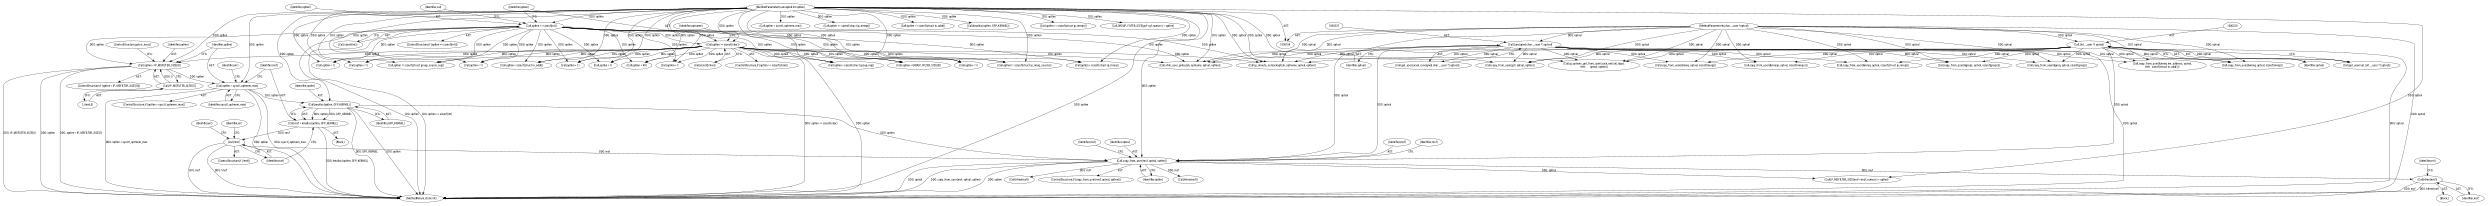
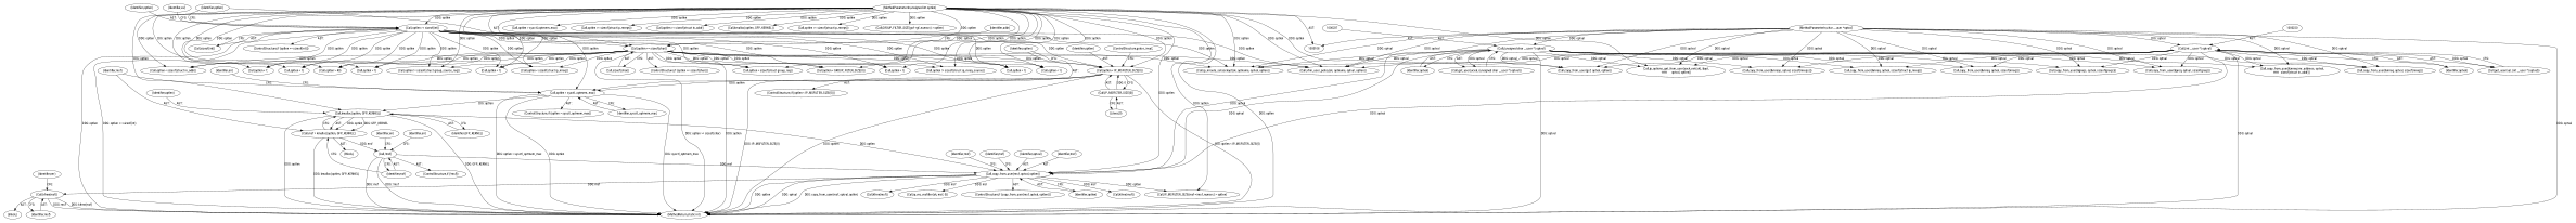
  digraph {
    fontname="Roboto Condensed"
    node [fontname="Roboto Condensed"]
    edge [fontname="Roboto Condensed"]
    n1 [label="(Call,kfree(msf))"]
    n2 [label="(Identifier,msf)"]
    n3 [label="(Block,)"]
    n4 [label="(MethodReturn,static int)"]
    n5 [label="(Call,copy_from_user(msf, optval, optlen))"]
+   n6 [label="(Call,ip_mc_msfilter(sk, msf, 0))"]
    n7 [label="(ControlStructure,if (copy_from_user(msf, optval, optlen)))"]
    n8 [label="(Identifier,optlen)"]
    n9 [label="(Call,kfree(msf))"]
    n10 [label="(Call,IP_MSFILTER_SIZE(msf->imsf_numsrc) > optlen)"]
    n11 [label="(Call,kfree(msf))"]
    n12 [label="(Call,!msf)"]
    n13 [label="(ControlStructure,if (!msf))"]
    n14 [label="(Identifier,msf)"]
    n15 [label="(Call,msf = kmalloc(optlen, GFP_KERNEL))"]
    n16 [label="(Call,kmalloc(optlen, GFP_KERNEL))"]
    n17 [label="(Block,)"]
    n18 [label="(Identifier,GFP_KERNEL)"]
    n19 [label="(Call,optlen > sysctl_optmem_max)"]
    n20 [label="(Identifier,sysctl_optmem_max)"]
    n21 [label="(ControlStructure,if (optlen > sysctl_optmem_max))"]
    n22 [label="(Call,optlen < IP_MSFILTER_SIZE(0))"]
    n23 [label="(Call,IP_MSFILTER_SIZE(0))"]
    n24 [label="(ControlStructure,if (optlen < IP_MSFILTER_SIZE(0)))"]
    n25 [label="(Literal,0)"]
    n26 [label="(Call,optlen >= sizeof(char))"]
    n27 [label="(Call,optlen != sizeof(struct ip_mreq_source))"]
    n28 [label="(Call,optlen < 1)"]
    n29 [label="(Call,optlen > 40)"]
    n30 [label="(Call,optlen < sizeof(struct group_req))"]
    n31 [label="(Call,optlen < 1)"]
    n32 [label="(Call,xfrm_user_policy(sk, optname, optval, optlen))"]
    n33 [label="(Call,optlen < sizeof(struct ip_mreq))"]
    n34 [label="(Call,optlen < 1)"]
    n35 [label="(Call,optlen != sizeof(struct group_source_req))"]
    n36 [label="(Call,optlen < sizeof(struct in_addr))"]
    n37 [label="(Call,ip_mroute_setsockopt(sk, optname, optval, optlen))"]
    n38 [label="(Call,optlen < 1)"]
    n39 [label="(Call,sizeof(char))"]
    n40 [label="(Call,optlen < 1)"]
    n41 [label="(Call,optlen < 1)"]
    n42 [label="(Call,optlen < GROUP_FILTER_SIZE(0))"]
    n43 [label="(Call,optlen < 1)"]
    n44 [label="(ControlStructure,if (optlen >= sizeof(char)))"]
    n45 [label="(Call,optlen >= sizeof(int))"]
    n46 [label="(ControlStructure,if (optlen >= sizeof(int)))"]
    n47 [label="(Call,sizeof(int))"]
    n48 [label="(MethodParameterIn,unsigned int optlen)"]
    n49 [label="(Call,optlen > sysctl_optmem_max)"]
    n50 [label="(Call,optlen >= sizeof(struct ip_mreqn))"]
    n51 [label="(Call,optlen >= sizeof(struct in_addr))"]
    n52 [label="(Call,kmalloc(optlen, GFP_KERNEL))"]
    n53 [label="(Call,ip_options_get_from_user(sock_net(sk), &opt,\n \t\t\t\t\t       optval, optlen))"]
    n54 [label="(Call,copy_from_user(gsf, optval, optlen))"]
    n55 [label="(Call,optlen >= sizeof(struct ip_mreqn))"]
    n56 [label="(Call,GROUP_FILTER_SIZE(gsf->gf_numsrc) > optlen)"]
    1000108
    n58 [label="(Call,(int __user *) optval)"]
    n59 [label="(Call,copy_from_user(&mreqs, optval, sizeof(mreqs)))"]
    n60 [label="(Call,copy_from_user(&greqs, optval, sizeof(greqs)))"]
    n61 [label="(Identifier,optval)"]
    n62 [label="(Call,copy_from_user(&greq, optval, sizeof(greq)))"]
    n63 [label="(Call,copy_from_user(&mreq.imr_address, optval,\n\t\t\t\t\t   sizeof(struct in_addr)))"]
    n64 [label="(Call,copy_from_user(&mreq, optval, sizeof(mreq)))"]
    n65 [label="(Call,get_user(val, (int __user *) optval))"]
    n66 [label="(Call,copy_from_user(&mreq, optval, sizeof(mreq)))"]
    n67 [label="(Call,copy_from_user(&mreq, optval, sizeof(struct ip_mreq)))"]
    n68 [label="(MethodParameterIn,char __user *optval)"]
    n69 [label="(Call,(unsigned char __user *) optval)"]
    n70 [label="(Identifier,optval)"]
    n71 [label="(Call,get_user(ucval, (unsigned char __user *) optval))"]
    n72 [label="(Identifier,optlen)"]
    n73 [label="(Identifier,msf)"]
    n74 [label="(Identifier,val)"]
    n75 [label="(Identifier,optlen)"]
    n76 [label="(Identifier,optlen)"]
    n77 [label="(Identifier,err)"]
    n78 [label="(Identifier,optlen)"]
    n79 [label="(Identifier,msf)"]
-   n80 [label="(Identifier,optname)"]
+   n80 [label="(Identifier,addr)"]
    n81 [label="(ControlStructure,goto e_inval;)"]
    n82 [label="(Identifier,optval)"]
    n83 [label="(Identifier,optlen)"]
    n84 [label="(Identifier,err)"]
    n85 [label="(Identifier,err)"]
    n86 [label="(Identifier,msf)"]
    n87 [label="(Identifier,msf)"]
    n88 [label="(Identifier,err)"]
    1000220
    1000237
    n1 -> n2 [label="CFG: "]
    n1 -> n3 [label="AST: "]
    n1 -> n4 [label="DDG: msf"]
    n1 -> n4 [label="DDG: kfree(msf)"]
    n2 -> n1 [label="AST: "]
    n5 -> n1 [label="DDG: msf"]
    n5 -> n4 [label="DDG: optval"]
    n5 -> n4 [label="DDG: copy_from_user(msf, optval, optlen)"]
    n5 -> n4 [label="DDG: optlen"]
+   n5 -> n6 [label="DDG: msf"]
    n5 -> n7 [label="AST: "]
    n5 -> n8 [label="CFG: "]
    n5 -> n9 [label="DDG: msf"]
    n5 -> n10 [label="DDG: optlen"]
    n5 -> n11 [label="DDG: msf"]
    n8 -> n5 [label="AST: "]
    n12 -> n4 [label="DDG: msf"]
    n12 -> n4 [label="DDG: !msf"]
    n12 -> n5 [label="DDG: msf"]
    n12 -> n13 [label="AST: "]
    n12 -> n14 [label="CFG: "]
    n14 -> n12 [label="AST: "]
    n14 -> n15 [label="CFG: "]
    n15 -> n4 [label="DDG: kmalloc(optlen, GFP_KERNEL)"]
    n15 -> n12 [label="DDG: msf"]
    n15 -> n16 [label="CFG: "]
    n15 -> n17 [label="AST: "]
    n16 -> n4 [label="DDG: GFP_KERNEL"]
    n16 -> n4 [label="DDG: optlen"]
    n16 -> n5 [label="DDG: optlen"]
    n16 -> n15 [label="AST: "]
    n16 -> n15 [label="DDG: optlen"]
    n16 -> n15 [label="DDG: GFP_KERNEL"]
    n16 -> n18 [label="CFG: "]
    n18 -> n16 [label="AST: "]
    n19 -> n4 [label="DDG: sysctl_optmem_max"]
    n19 -> n4 [label="DDG: optlen > sysctl_optmem_max"]
    n19 -> n4 [label="DDG: optlen"]
    n19 -> n16 [label="DDG: optlen"]
    n19 -> n20 [label="CFG: "]
    n19 -> n21 [label="AST: "]
    n20 -> n19 [label="AST: "]
    n22 -> n4 [label="DDG: optlen"]
    n22 -> n4 [label="DDG: optlen < IP_MSFILTER_SIZE(0)"]
    n22 -> n4 [label="DDG: IP_MSFILTER_SIZE(0)"]
    n22 -> n19 [label="DDG: optlen"]
    n22 -> n23 [label="CFG: "]
    n22 -> n24 [label="AST: "]
    n23 -> n22 [label="AST: "]
    n23 -> n22 [label="DDG: 0"]
    n23 -> n25 [label="CFG: "]
    n25 -> n23 [label="AST: "]
    n26 -> n4 [label="DDG: optlen >= sizeof(char)"]
    n26 -> n4 [label="DDG: optlen"]
    n26 -> n22 [label="DDG: optlen"]
    n26 -> n27 [label="DDG: optlen"]
    n26 -> n28 [label="DDG: optlen"]
    n26 -> n29 [label="DDG: optlen"]
    n26 -> n30 [label="DDG: optlen"]
    n26 -> n31 [label="DDG: optlen"]
    n26 -> n32 [label="DDG: optlen"]
    n26 -> n33 [label="DDG: optlen"]
    n26 -> n34 [label="DDG: optlen"]
    n26 -> n35 [label="DDG: optlen"]
    n26 -> n36 [label="DDG: optlen"]
    n26 -> n37 [label="DDG: optlen"]
    n26 -> n38 [label="DDG: optlen"]
    n26 -> n39 [label="CFG: "]
    n26 -> n40 [label="DDG: optlen"]
    n26 -> n41 [label="DDG: optlen"]
    n26 -> n42 [label="DDG: optlen"]
    n26 -> n43 [label="DDG: optlen"]
    n26 -> n44 [label="AST: "]
    n39 -> n26 [label="AST: "]
    n45 -> n4 [label="DDG: optlen"]
    n45 -> n4 [label="DDG: optlen >= sizeof(int)"]
    n45 -> n22 [label="DDG: optlen"]
    n45 -> n26 [label="DDG: optlen"]
    n45 -> n27 [label="DDG: optlen"]
    n45 -> n28 [label="DDG: optlen"]
    n45 -> n29 [label="DDG: optlen"]
    n45 -> n30 [label="DDG: optlen"]
    n45 -> n31 [label="DDG: optlen"]
    n45 -> n32 [label="DDG: optlen"]
    n45 -> n33 [label="DDG: optlen"]
    n45 -> n34 [label="DDG: optlen"]
    n45 -> n35 [label="DDG: optlen"]
    n45 -> n36 [label="DDG: optlen"]
    n45 -> n37 [label="DDG: optlen"]
    n45 -> n38 [label="DDG: optlen"]
    n45 -> n40 [label="DDG: optlen"]
    n45 -> n41 [label="DDG: optlen"]
    n45 -> n42 [label="DDG: optlen"]
    n45 -> n43 [label="DDG: optlen"]
    n45 -> n46 [label="AST: "]
    n45 -> n47 [label="CFG: "]
    n47 -> n45 [label="AST: "]
    n48 -> n4 [label="DDG: optlen"]
    n48 -> n5 [label="DDG: optlen"]
    n48 -> n10 [label="DDG: optlen"]
    n48 -> n16 [label="DDG: optlen"]
    n48 -> n19 [label="DDG: optlen"]
    n48 -> n22 [label="DDG: optlen"]
    n48 -> n26 [label="DDG: optlen"]
    n48 -> n27 [label="DDG: optlen"]
    n48 -> n28 [label="DDG: optlen"]
    n48 -> n29 [label="DDG: optlen"]
    n48 -> n30 [label="DDG: optlen"]
    n48 -> n31 [label="DDG: optlen"]
    n48 -> n32 [label="DDG: optlen"]
    n48 -> n33 [label="DDG: optlen"]
    n48 -> n34 [label="DDG: optlen"]
    n48 -> n35 [label="DDG: optlen"]
    n48 -> n36 [label="DDG: optlen"]
    n48 -> n37 [label="DDG: optlen"]
    n48 -> n38 [label="DDG: optlen"]
    n48 -> n40 [label="DDG: optlen"]
    n48 -> n41 [label="DDG: optlen"]
    n48 -> n42 [label="DDG: optlen"]
    n48 -> n43 [label="DDG: optlen"]
    n48 -> n45 [label="DDG: optlen"]
    n48 -> n49 [label="DDG: optlen"]
    n48 -> n50 [label="DDG: optlen"]
    n48 -> n51 [label="DDG: optlen"]
    n48 -> n52 [label="DDG: optlen"]
    n48 -> n53 [label="DDG: optlen"]
    n48 -> n54 [label="DDG: optlen"]
    n48 -> n55 [label="DDG: optlen"]
    n48 -> n56 [label="DDG: optlen"]
    n48 -> 1000108 [label="AST: "]
    n58 -> n4 [label="DDG: optval"]
    n58 -> n5 [label="DDG: optval"]
    n58 -> n32 [label="DDG: optval"]
    n58 -> n37 [label="DDG: optval"]
    n58 -> n53 [label="DDG: optval"]
    n58 -> n54 [label="DDG: optval"]
    n58 -> n59 [label="DDG: optval"]
    n58 -> n60 [label="DDG: optval"]
    n58 -> n61 [label="CFG: "]
    n58 -> n62 [label="DDG: optval"]
    n58 -> n63 [label="DDG: optval"]
    n58 -> n64 [label="DDG: optval"]
    n58 -> n65 [label="AST: "]
    n58 -> n65 [label="DDG: optval"]
    n58 -> n66 [label="DDG: optval"]
    n58 -> n67 [label="DDG: optval"]
    n61 -> n58 [label="AST: "]
    n65 -> n58 [label="CFG: "]
    n68 -> n4 [label="DDG: optval"]
    n68 -> n5 [label="DDG: optval"]
    n68 -> n32 [label="DDG: optval"]
    n68 -> n37 [label="DDG: optval"]
    n68 -> n53 [label="DDG: optval"]
    n68 -> n54 [label="DDG: optval"]
    n68 -> 1000108 [label="AST: "]
    n68 -> n58 [label="DDG: optval"]
    n68 -> n59 [label="DDG: optval"]
    n68 -> n60 [label="DDG: optval"]
    n68 -> n62 [label="DDG: optval"]
    n68 -> n63 [label="DDG: optval"]
    n68 -> n64 [label="DDG: optval"]
    n68 -> n66 [label="DDG: optval"]
    n68 -> n67 [label="DDG: optval"]
    n68 -> n69 [label="DDG: optval"]
    n69 -> n4 [label="DDG: optval"]
    n69 -> n5 [label="DDG: optval"]
    n69 -> n32 [label="DDG: optval"]
    n69 -> n37 [label="DDG: optval"]
    n69 -> n53 [label="DDG: optval"]
    n69 -> n54 [label="DDG: optval"]
    n69 -> n59 [label="DDG: optval"]
    n69 -> n60 [label="DDG: optval"]
    n69 -> n62 [label="DDG: optval"]
    n69 -> n63 [label="DDG: optval"]
    n69 -> n64 [label="DDG: optval"]
    n69 -> n66 [label="DDG: optval"]
    n69 -> n67 [label="DDG: optval"]
    n69 -> n70 [label="CFG: "]
    n69 -> n71 [label="AST: "]
    n69 -> n71 [label="DDG: optval"]
    n70 -> n69 [label="AST: "]
    n71 -> n69 [label="CFG: "]
    n72 -> n16 [label="AST: "]
    n73 -> n15 [label="AST: "]
    n73 -> n19 [label="CFG: "]
    n74 -> n45 [label="CFG: "]
    n75 -> n19 [label="AST: "]
    n75 -> n22 [label="CFG: "]
    n76 -> n22 [label="AST: "]
    n77 -> n1 [label="CFG: "]
    n78 -> n45 [label="AST: "]
    n79 -> n5 [label="CFG: "]
    n80 -> n26 [label="CFG: "]
    n81 -> n22 [label="CFG: "]
    n82 -> n5 [label="AST: "]
    n83 -> n26 [label="AST: "]
    n83 -> n45 [label="CFG: "]
    n84 -> n19 [label="CFG: "]
    n85 -> n12 [label="CFG: "]
    n86 -> n5 [label="AST: "]
    n87 -> n5 [label="CFG: "]
    n88 -> n12 [label="CFG: "]
    1000220 -> n58 [label="AST: "]
    1000237 -> n69 [label="AST: "]
  }
